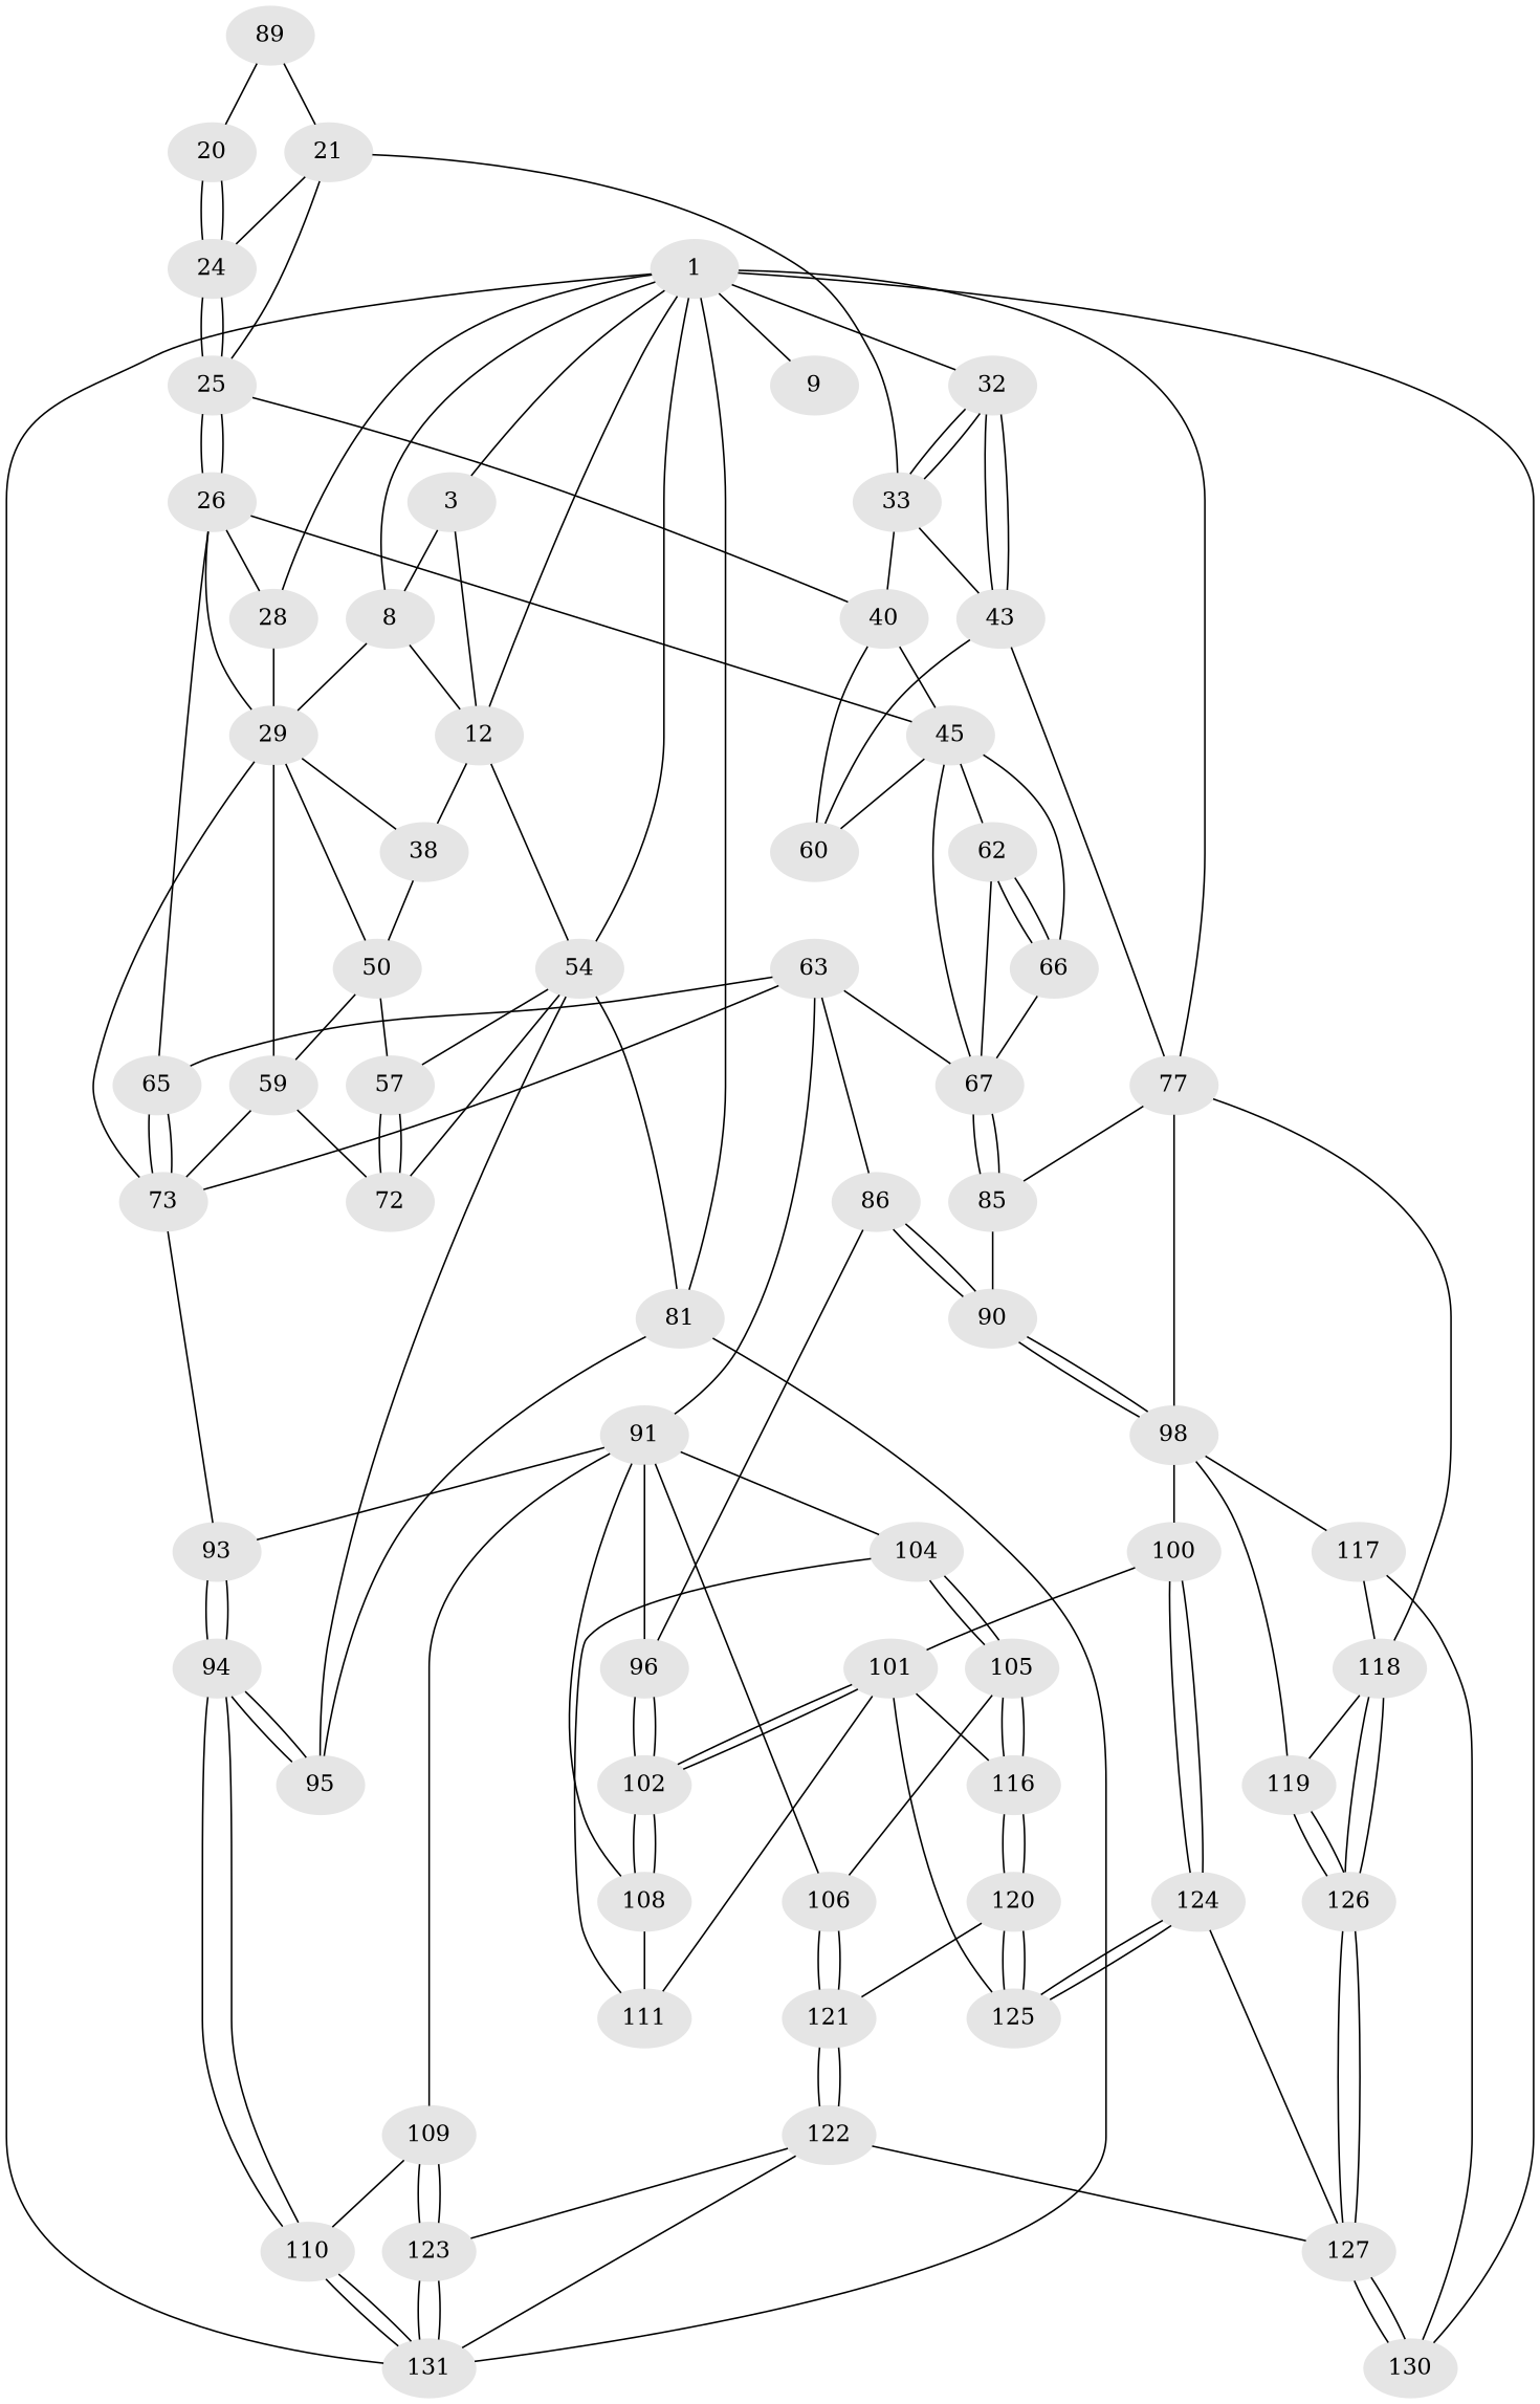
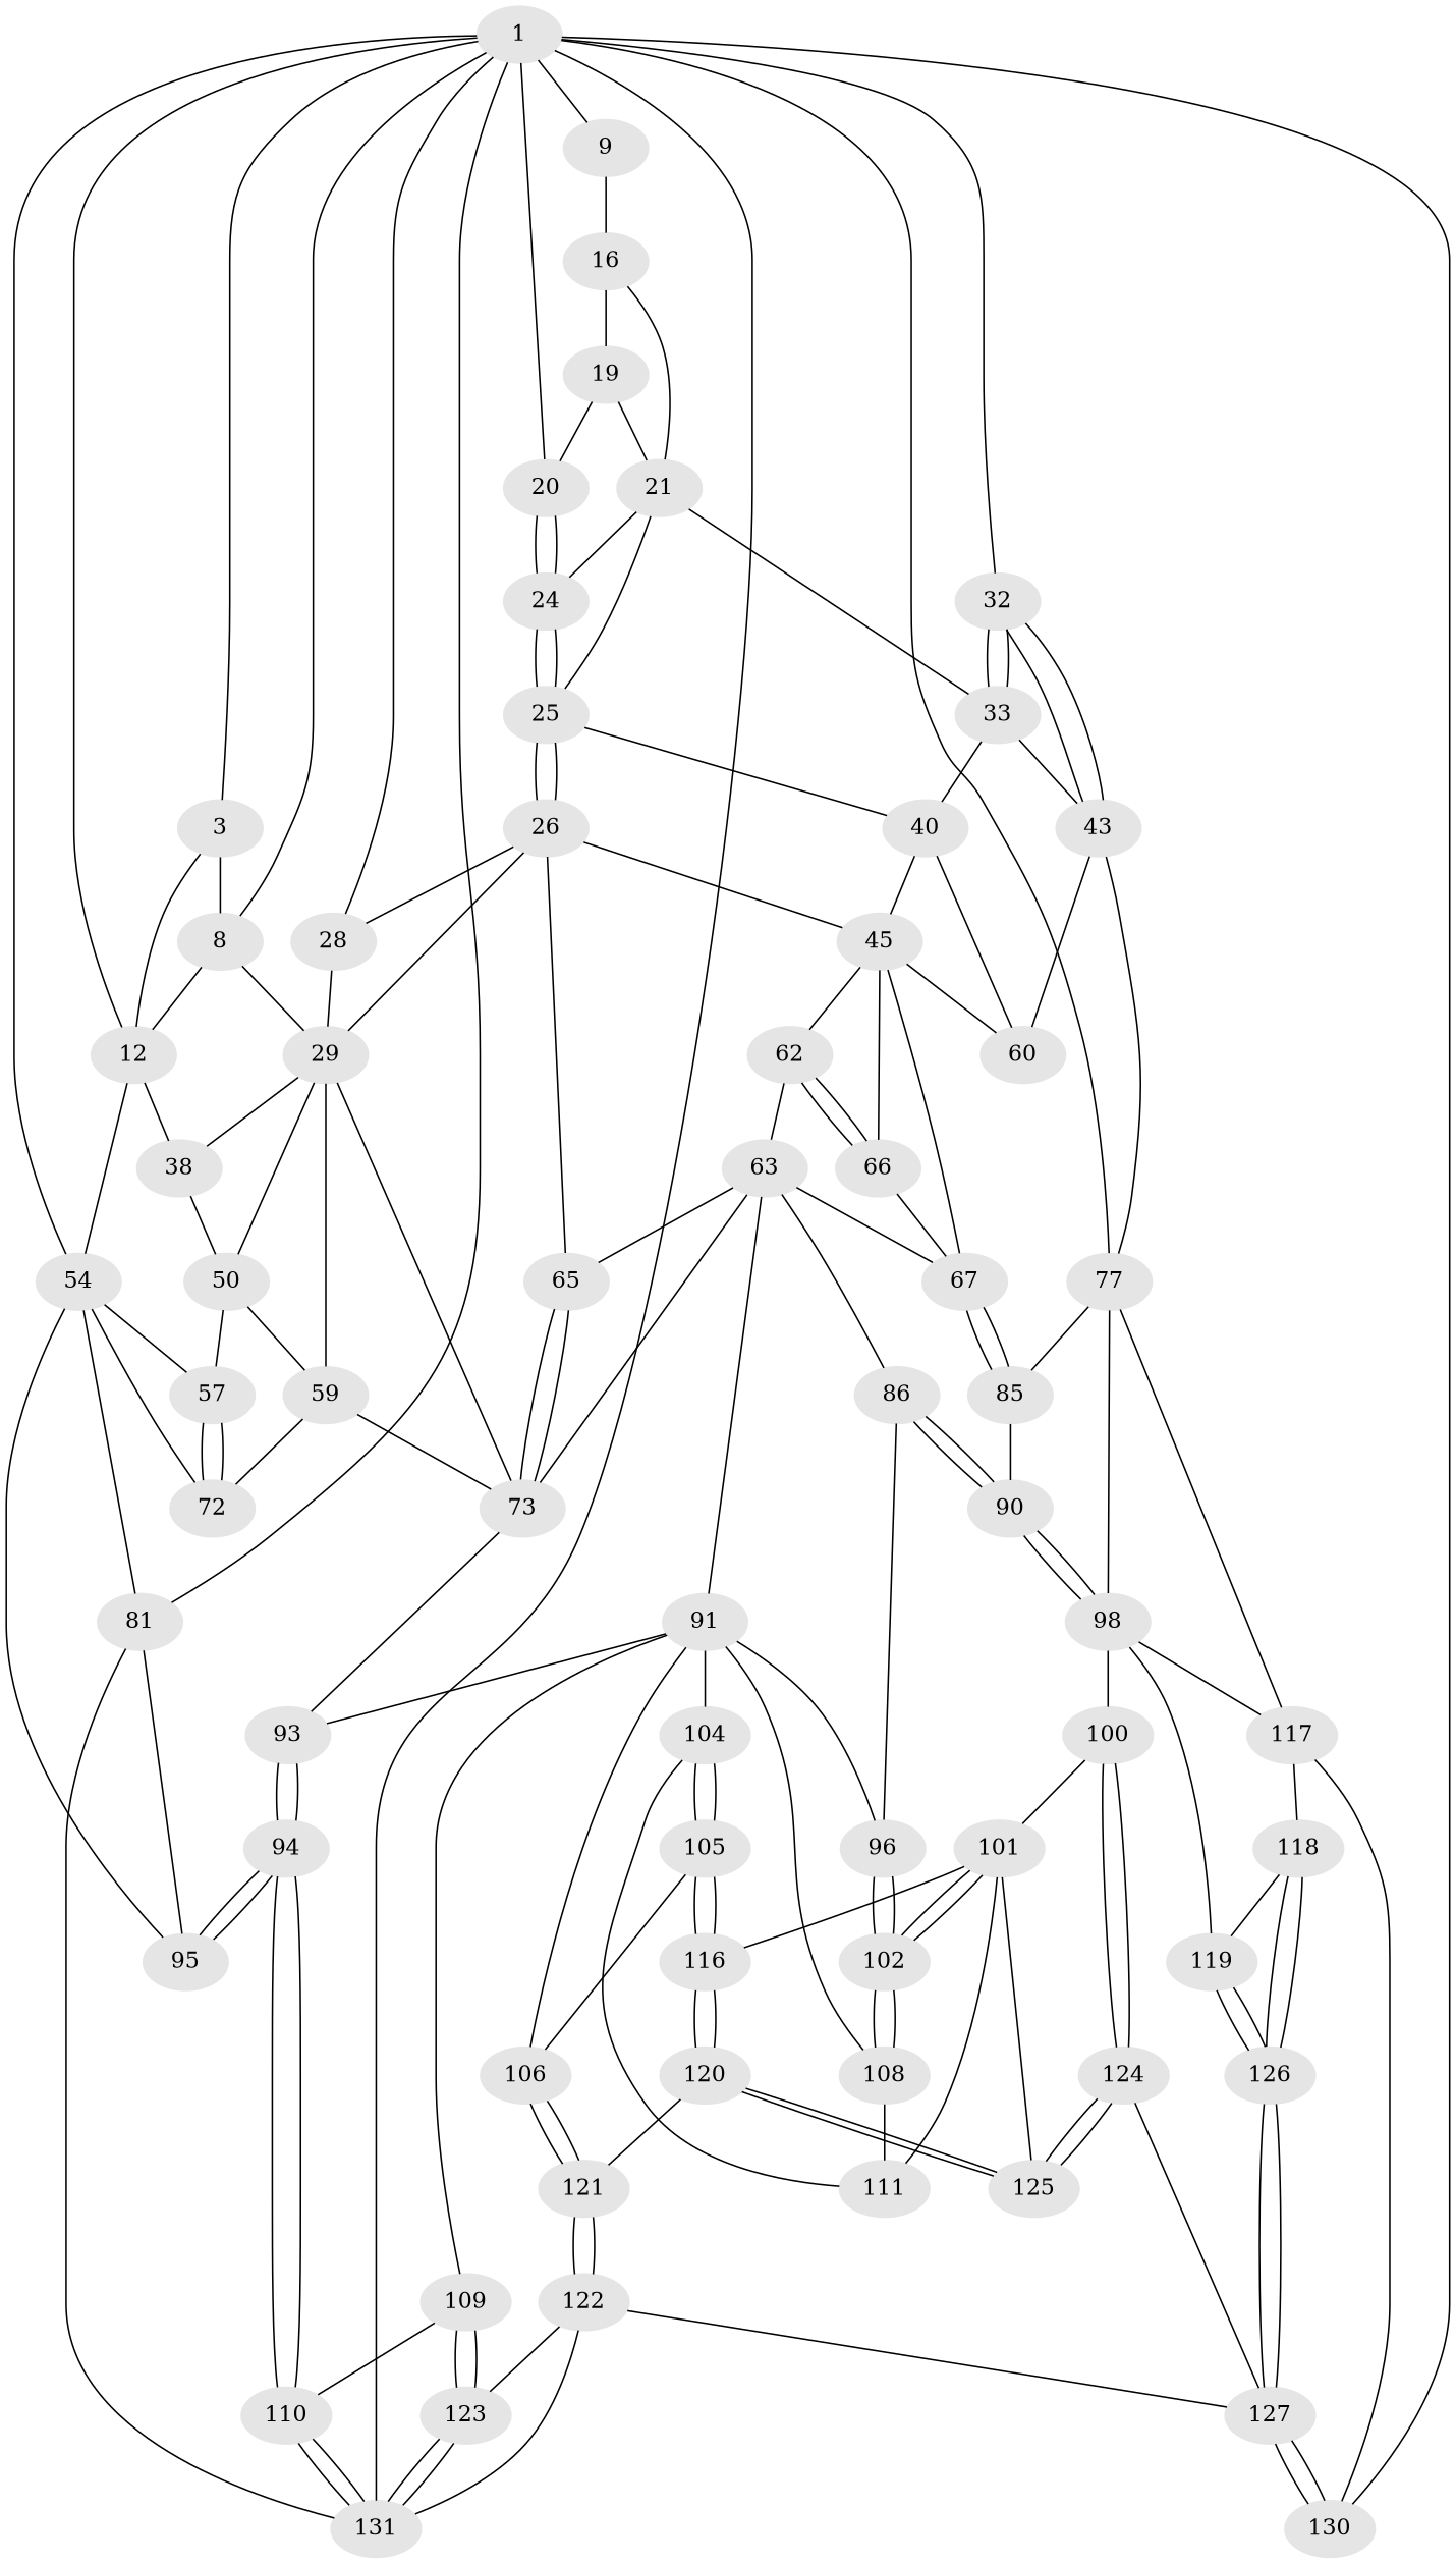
  graph {
    node [color=gray90 style=filled]
    1 [super="+2+10+5"]
    3 [super="+4"]
    8 [super="+11"]
    9
    12 [super="+13+37"]
    20
    28
    32
    54 [super="+55"]
    77 [super="+78"]
    81 [super="+115+82"]
    130
    131 [super="+132"]
    29 [super="+30+48"]
+   16 [super="+17"]
    38
    24
    33 [super="+34+35"]
    43 [super="+72"]
    57
    n21 [label=72]
    95
    85
    98 [super="+99+114"]
    117 [super="+129"]
    50 [super="+51"]
    59 [super="+69"]
    73 [super="+74"]
-   19 [label=89]
+   19
    21 [super="+22"]
    25 [super="+31"]
    26 [super="+27"]
    40 [super="+44+41"]
    45 [super="+46+61"]
    65
    60
    62
    66
    67 [super="+68"]
    93
    63 [super="+80+64"]
    86 [super="+87"]
    91 [super="+92+97"]
    90
    96
    104
    106
    108
    109
    94
    100
    119
    118
    102
    111
    105
    121
    110
    123
    101 [super="+112"]
    124
    126
    116
    125
    127 [super="+128"]
    120
    122 [super="+134"]
    1 -- 3
    1 -- 8
    1 -- 9 [weight=2]
    1 -- 12
+   1 -- 20
    1 -- 28
    1 -- 32
    1 -- 54
    1 -- 77
    1 -- 81
    1 -- 130
    1 -- 131
    3 -- 8
    3 -- 12
    8 -- 12
    8 -- 29
+   9 -- 16
    12 -- 54
    12 -- 38
    20 -- 24
    20 -- 24
    28 -- 29
    32 -- 33
    32 -- 33
    32 -- 43
    32 -- 43
    54 -- 81
    54 -- 57
    54 -- n21
    54 -- 95
    77 -- 85
    77 -- 98
-   77 -- 118
+   77 -- 117
    81 -- 131
    81 -- 95
    29 -- 38
    29 -- 50
    29 -- 59 [weight=2]
    29 -- 73
+   16 -- 19
+   16 -- 21
    38 -- 50
    24 -- 25
    24 -- 25
    33 -- 43
    33 -- 40 [weight=2]
    43 -- 77
    43 -- 60
    57 -- n21
    57 -- n21
    85 -- 90
    98 -- 117
    98 -- 100
    98 -- 119
    117 -- 130
    117 -- 118
    50 -- 57
    50 -- 59
    59 -- n21
    59 -- 73
    73 -- 93
    19 -- 20
    19 -- 21
    21 -- 24
    21 -- 33
    21 -- 25
    25 -- 26
    25 -- 26
    25 -- 40
    26 -- 28
    26 -- 29
    26 -- 45
    26 -- 65
    40 -- 45
    40 -- 60
    45 -- 60
    45 -- 62
    45 -- 66
    45 -- 67
    65 -- 73
    65 -- 73
    62 -- 66
    62 -- 66
-   62 -- 67
+   62 -- 63
    66 -- 67
    67 -- 85
    67 -- 85
    93 -- 94
    93 -- 94
    63 -- 73
    63 -- 65
    63 -- 67
    63 -- 86 [weight=2]
    63 -- 91
    86 -- 90
    86 -- 90
    86 -- 96
    91 -- 93
    91 -- 96
    91 -- 104
    91 -- 106
    91 -- 108
    91 -- 109
    90 -- 98
    90 -- 98
    96 -- 102
    96 -- 102
    104 -- 111
    104 -- 105
    104 -- 105
    106 -- 121
    106 -- 121
    108 -- 111
    109 -- 110
    109 -- 123
    109 -- 123
    94 -- 95
    94 -- 95
    94 -- 110
    94 -- 110
    100 -- 101
    100 -- 124
    100 -- 124
    119 -- 126
    119 -- 126
    118 -- 119
    118 -- 126
    118 -- 126
    102 -- 108
    102 -- 108
    105 -- 106
    105 -- 116
    105 -- 116
    121 -- 122
    121 -- 122
    110 -- 131
    110 -- 131
    123 -- 131
    123 -- 131
    101 -- 102
    101 -- 102
    101 -- 111
    101 -- 116
    101 -- 125
    124 -- 125
    124 -- 125
    124 -- 127
    126 -- 127
    126 -- 127
    116 -- 120
    116 -- 120
    127 -- 130
    127 -- 130
    120 -- 121
    120 -- 125
    120 -- 125
    122 -- 131
    122 -- 123
    122 -- 127
  }
